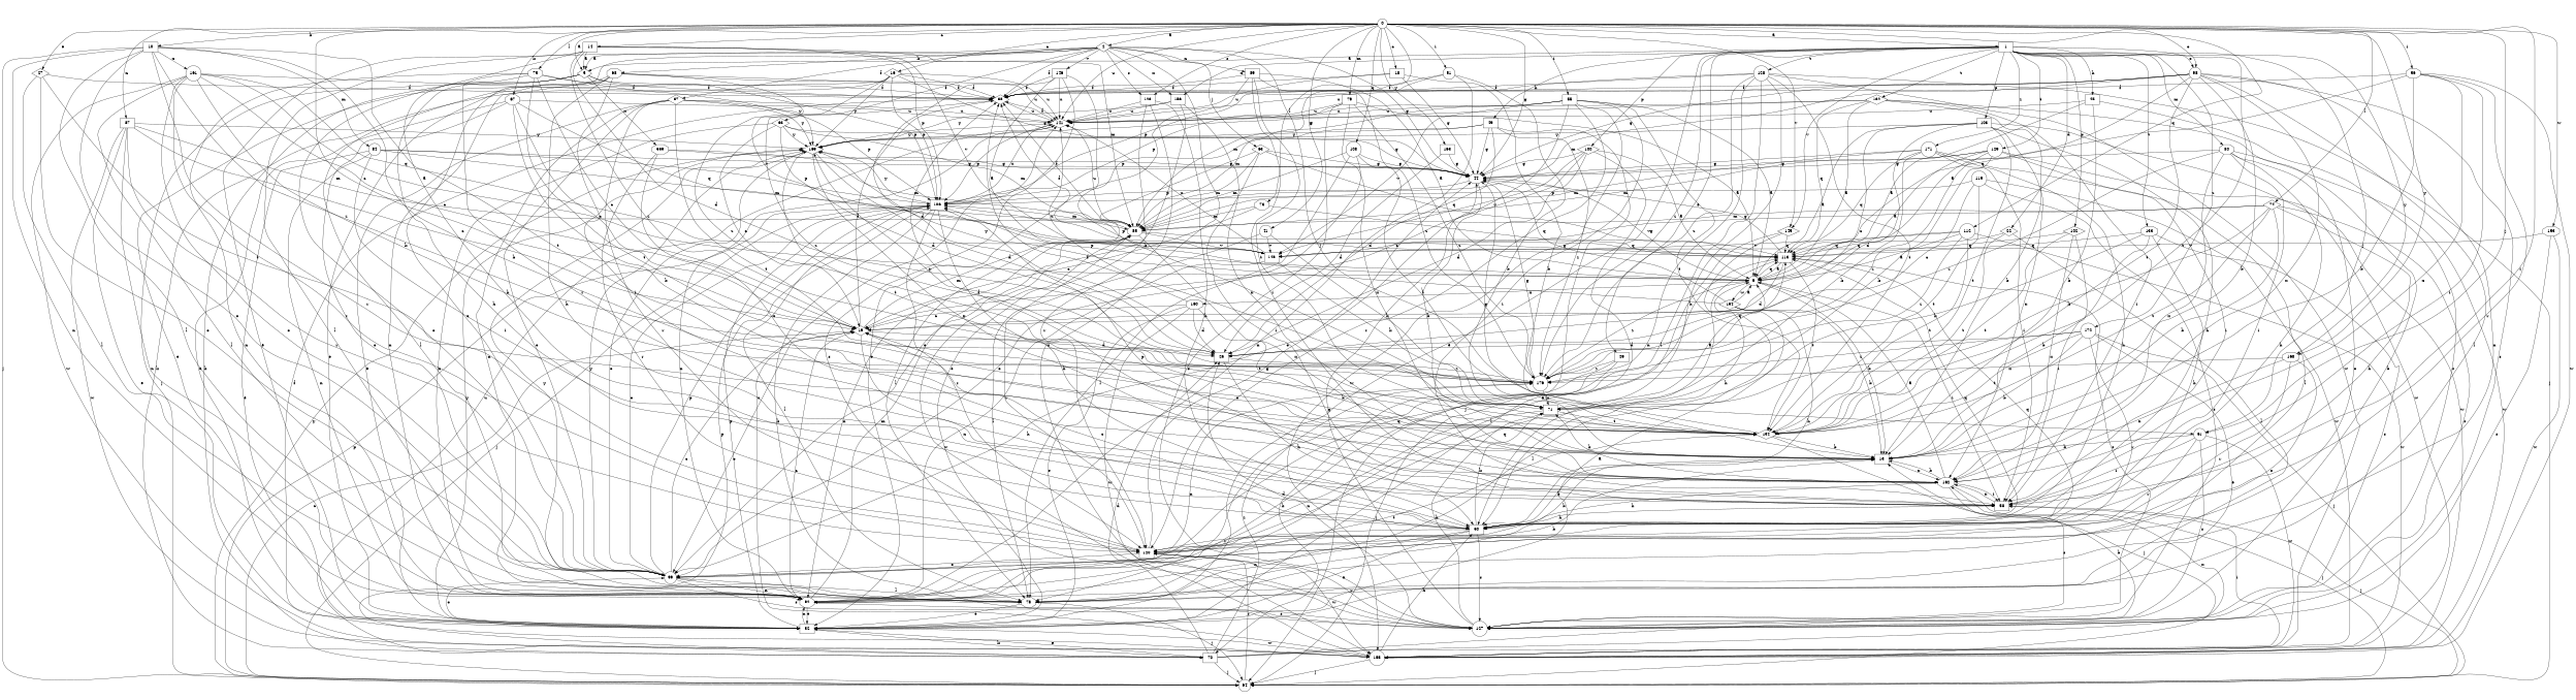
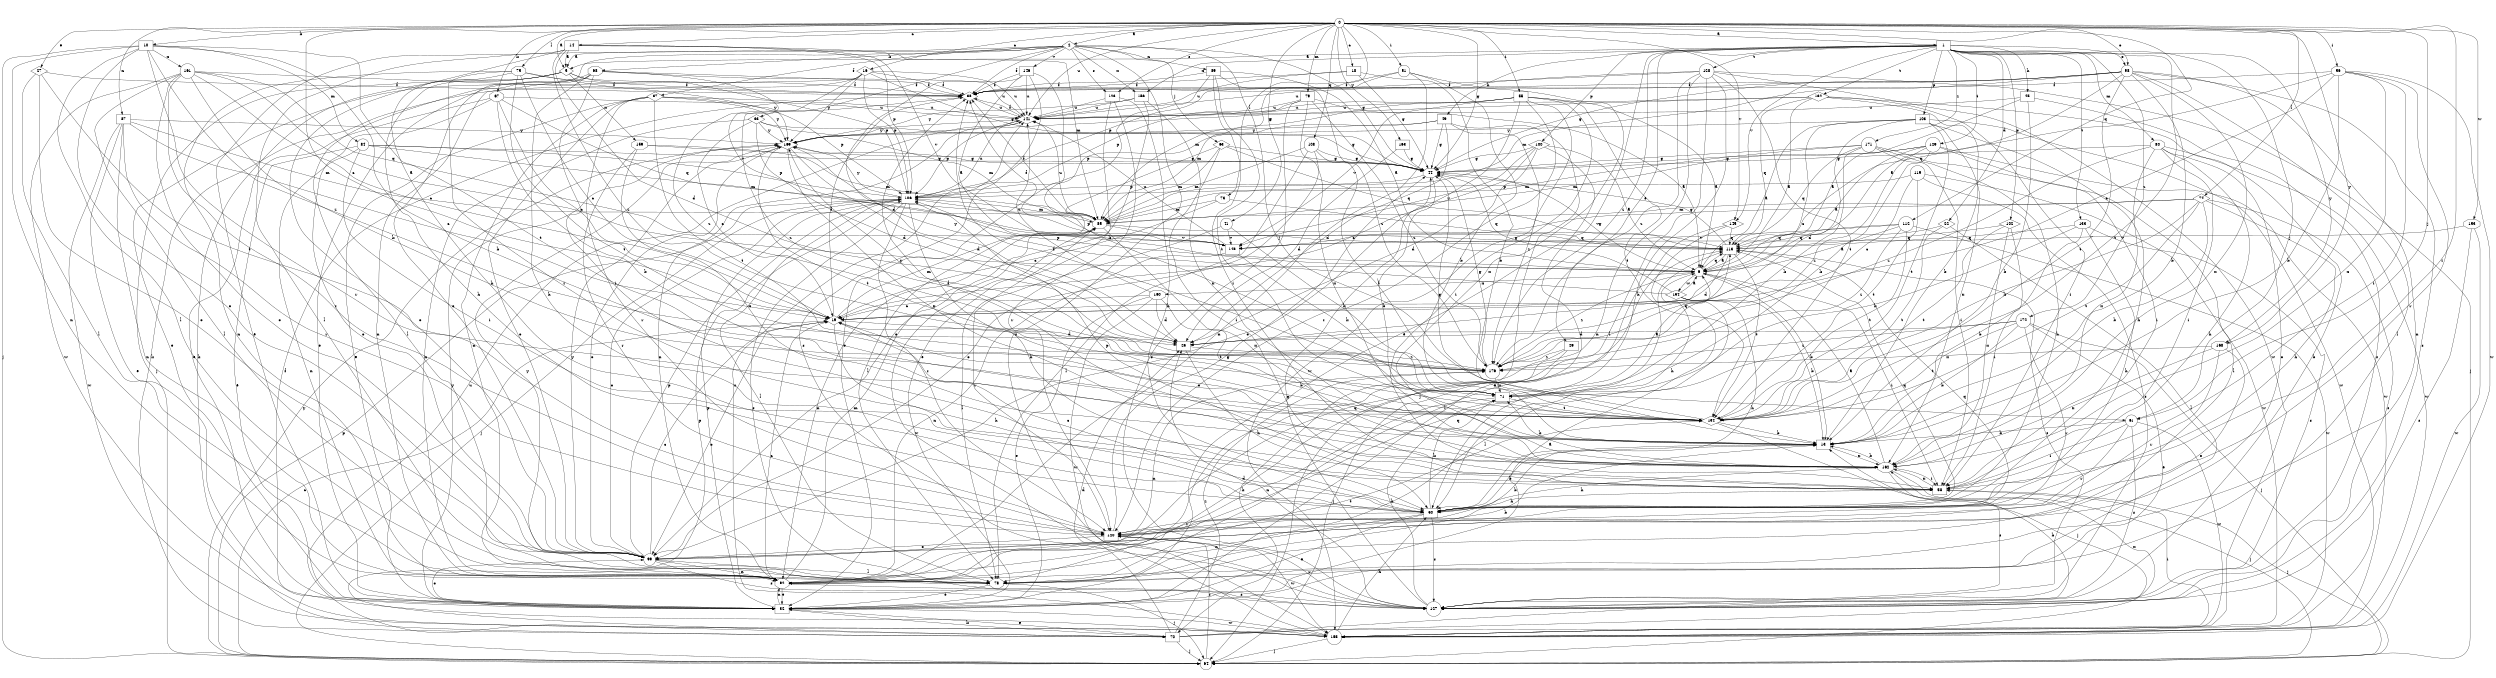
  strict digraph {
    fontname="DejaVu Serif"
    node [fontname="DejaVu Serif" shape=box]
    edge [fontname="DejaVu Serif"]
    0 [shape=circle]
    1
    2 [shape=diamond]
    5 [shape=diamond]
    10
    14
    16 [shape=diamond]
    18
    19 [shape=diamond]
    27 [shape=diamond]
    41 [shape=circle]
    44 [shape=octagon]
    51 [shape=circle]
    55
    56 [shape=octagon]
    58
    61 [shape=circle]
    67 [shape=octagon]
    73 [shape=octagon]
    74 [shape=diamond]
    75 [shape=octagon]
    79
    87
    98 [shape=circle]
    108 [shape=circle]
    112 [shape=circle]
    123
    141 [shape=diamond]
    145 [shape=diamond]
    153 [shape=octagon]
    163
    168 [shape=octagon]
    22 [shape=diamond]
    29
    32
    45
    49
    80 [shape=octagon]
    100 [shape=diamond]
    102 [shape=diamond]
    103
    128 [shape=circle]
    129 [shape=circle]
    132 [shape=diamond]
    133 [shape=octagon]
    134 [shape=diamond]
    156
    171 [shape=circle]
    172 [shape=circle]
    176 [shape=circle]
    33 [shape=diamond]
    37 [shape=diamond]
    38 [shape=diamond]
    63 [shape=diamond]
    68 [shape=octagon]
    78 [shape=octagon]
    89
    99 [shape=circle]
    127 [shape=circle]
    146
    50
    64 [shape=circle]
    70
    106
-   159 [shape=octagon label=559]
+   159 [shape=octagon]
    13
    84 [shape=circle]
    92 [shape=octagon]
    120
    161 [shape=circle]
    25
    85 [shape=octagon]
    148
    169 [shape=diamond]
    71
    162 [shape=octagon]
    6 [shape=circle]
    155 [shape=circle]
    113
    119 [shape=circle]
    154 [shape=diamond]
    160 [shape=octagon]
    0 -> 1 [label=a]
    0 -> 2 [label=a]
    0 -> 5 [label=a]
    0 -> 10 [label=b]
    0 -> 14 [label=c]
    0 -> 16 [label=c]
    0 -> 18 [label=c]
    0 -> 19 [label=c]
    0 -> 27 [label=e]
    0 -> 41 [label=g]
    0 -> 44 [label=g]
    0 -> 51 [label=i]
    0 -> 55 [label=i]
    0 -> 56 [label=i]
    0 -> 58 [label=i]
    0 -> 61 [label=j]
    0 -> 67 [label=k]
    0 -> 73 [label=l]
    0 -> 74 [label=l]
    0 -> 75 [label=l]
    0 -> 79 [label=m]
    0 -> 87 [label=n]
    0 -> 98 [label=o]
    0 -> 108 [label=q]
    0 -> 112 [label=q]
    0 -> 123 [label=s]
    0 -> 141 [label=u]
    0 -> 145 [label=v]
    0 -> 153 [label=w]
    0 -> 163 [label=y]
    0 -> 168 [label=y]
    1 -> 5 [label=a]
    1 -> 61 [label=j]
    1 -> 98 [label=o]
    1 -> 145 [label=v]
    1 -> 168 [label=y]
    1 -> 22 [label=d]
    1 -> 29 [label=e]
    1 -> 32 [label=e]
    1 -> 45 [label=h]
    1 -> 49 [label=h]
    1 -> 80 [label=m]
    1 -> 100 [label=p]
    1 -> 102 [label=p]
    1 -> 103 [label=p]
    1 -> 128 [label=t]
    1 -> 129 [label=t]
    1 -> 132 [label=t]
    1 -> 133 [label=t]
    1 -> 134 [label=t]
    1 -> 156 [label=x]
    1 -> 171 [label=z]
    1 -> 172 [label=z]
    1 -> 176 [label=z]
    2 -> 5 [label=a]
    2 -> 44 [label=g]
    2 -> 61 [label=j]
    2 -> 123 [label=s]
    2 -> 156 [label=x]
    2 -> 33 [label=f]
    2 -> 37 [label=f]
    2 -> 38 [label=f]
    2 -> 63 [label=j]
    2 -> 68 [label=k]
    2 -> 78 [label=l]
    2 -> 89 [label=n]
    2 -> 99 [label=o]
    2 -> 127 [label=s]
    2 -> 146 [label=v]
    5 -> 38 [label=f]
    5 -> 50 [label=h]
    5 -> 64 [label=j]
    5 -> 70 [label=k]
    5 -> 106 [label=p]
    5 -> 159 [label=x]
    10 -> 134 [label=t]
    10 -> 176 [label=z]
    10 -> 78 [label=l]
    10 -> 99 [label=o]
    10 -> 64 [label=j]
    10 -> 13 [label=b]
    10 -> 84 [label=m]
    10 -> 92 [label=n]
    10 -> 120 [label=r]
    10 -> 161 [label=x]
    14 -> 5 [label=a]
    14 -> 32 [label=e]
    14 -> 176 [label=z]
    14 -> 50 [label=h]
    14 -> 106 [label=p]
    14 -> 25 [label=d]
    14 -> 85 [label=m]
    14 -> 148 [label=v]
    16 -> 44 [label=g]
    16 -> 141 [label=u]
    16 -> 32 [label=e]
    16 -> 38 [label=f]
    16 -> 70 [label=k]
    16 -> 106 [label=p]
    16 -> 148 [label=v]
    16 -> 169 [label=y]
    18 -> 44 [label=g]
    18 -> 141 [label=u]
    18 -> 38 [label=f]
    18 -> 13 [label=b]
    19 -> 38 [label=f]
    19 -> 99 [label=o]
    19 -> 50 [label=h]
    19 -> 13 [label=b]
    19 -> 25 [label=d]
    19 -> 85 [label=m]
    27 -> 134 [label=t]
    27 -> 38 [label=f]
    27 -> 78 [label=l]
    27 -> 99 [label=o]
    41 -> 78 [label=l]
    41 -> 148 [label=v]
    41 -> 71 [label=k]
    44 -> 106 [label=p]
    44 -> 13 [label=b]
    51 -> 38 [label=f]
    51 -> 13 [label=b]
    51 -> 92 [label=n]
    51 -> 85 [label=m]
+   51 -> 162 [label=x]
    55 -> 58 [label=i]
    55 -> 141 [label=u]
    55 -> 134 [label=t]
    55 -> 99 [label=o]
    55 -> 120 [label=r]
    55 -> 85 [label=m]
    55 -> 148 [label=v]
    55 -> 6 [label=a]
    55 -> 155 [label=w]
+   56 -> 19 [label=c]
    56 -> 58 [label=i]
    56 -> 38 [label=f]
    56 -> 13 [label=b]
    56 -> 120 [label=r]
    56 -> 162 [label=x]
    56 -> 155 [label=w]
    56 -> 113 [label=q]
    58 -> 50 [label=h]
    58 -> 64 [label=j]
    58 -> 106 [label=p]
    58 -> 162 [label=x]
    61 -> 58 [label=i]
    61 -> 127 [label=s]
    61 -> 13 [label=b]
    61 -> 120 [label=r]
    61 -> 155 [label=w]
    67 -> 19 [label=c]
    67 -> 141 [label=u]
    67 -> 32 [label=e]
    67 -> 99 [label=o]
    67 -> 13 [label=b]
    67 -> 113 [label=q]
    73 -> 19 [label=c]
    73 -> 85 [label=m]
    73 -> 113 [label=q]
    74 -> 134 [label=t]
    74 -> 127 [label=s]
    74 -> 50 [label=h]
    74 -> 13 [label=b]
    74 -> 85 [label=m]
    74 -> 148 [label=v]
    74 -> 71 [label=k]
    75 -> 19 [label=c]
    75 -> 58 [label=i]
    75 -> 134 [label=t]
    75 -> 38 [label=f]
    75 -> 99 [label=o]
    75 -> 92 [label=n]
    75 -> 169 [label=y]
    79 -> 141 [label=u]
    79 -> 176 [label=z]
    79 -> 127 [label=s]
    79 -> 106 [label=p]
    79 -> 162 [label=x]
    79 -> 6 [label=a]
    87 -> 19 [label=c]
    87 -> 32 [label=e]
    87 -> 92 [label=n]
    87 -> 120 [label=r]
    87 -> 85 [label=m]
    87 -> 169 [label=y]
    87 -> 155 [label=w]
    98 -> 44 [label=g]
    98 -> 141 [label=u]
    98 -> 134 [label=t]
    98 -> 38 [label=f]
    98 -> 78 [label=l]
    98 -> 127 [label=s]
    98 -> 13 [label=b]
    98 -> 92 [label=n]
    98 -> 85 [label=m]
    98 -> 162 [label=x]
    98 -> 6 [label=a]
    108 -> 44 [label=g]
    108 -> 134 [label=t]
    108 -> 78 [label=l]
    108 -> 99 [label=o]
    108 -> 85 [label=m]
    112 -> 134 [label=t]
    112 -> 176 [label=z]
    112 -> 148 [label=v]
    112 -> 6 [label=a]
    112 -> 155 [label=w]
    112 -> 113 [label=q]
    123 -> 141 [label=u]
    123 -> 32 [label=e]
    123 -> 50 [label=h]
    123 -> 120 [label=r]
    141 -> 38 [label=f]
    141 -> 106 [label=p]
    141 -> 92 [label=n]
    141 -> 169 [label=y]
    145 -> 78 [label=l]
    145 -> 50 [label=h]
    145 -> 113 [label=q]
    153 -> 127 [label=s]
    153 -> 148 [label=v]
    153 -> 155 [label=w]
    163 -> 44 [label=g]
    163 -> 25 [label=d]
    168 -> 176 [label=x]
    168 -> 99 [label=o]
    168 -> 120 [label=r]
    168 -> 162 [label=x]
    22 -> 134 [label=t]
    22 -> 78 [label=l]
    22 -> 113 [label=q]
    29 -> 176 [label=z]
    29 -> 64 [label=j]
    29 -> 70 [label=k]
    32 -> 99 [label=o]
    32 -> 70 [label=k]
    32 -> 106 [label=p]
    32 -> 92 [label=n]
    32 -> 169 [label=y]
    32 -> 6 [label=a]
    32 -> 155 [label=w]
    45 -> 141 [label=u]
    45 -> 127 [label=s]
    45 -> 13 [label=b]
    45 -> 6 [label=a]
    49 -> 44 [label=g]
    49 -> 176 [label=z]
    49 -> 64 [label=j]
    49 -> 106 [label=p]
    49 -> 25 [label=d]
    49 -> 169 [label=y]
    80 -> 44 [label=g]
    80 -> 58 [label=i]
    80 -> 176 [label=z]
    80 -> 99 [label=o]
    80 -> 50 [label=h]
    80 -> 162 [label=x]
    80 -> 155 [label=w]
    100 -> 19 [label=c]
    100 -> 44 [label=g]
    100 -> 32 [label=e]
    100 -> 25 [label=d]
    100 -> 148 [label=v]
    100 -> 6 [label=a]
    102 -> 58 [label=i]
    102 -> 134 [label=t]
    102 -> 162 [label=x]
    102 -> 113 [label=q]
    103 -> 19 [label=c]
    103 -> 134 [label=t]
    103 -> 50 [label=h]
    103 -> 25 [label=d]
    103 -> 169 [label=y]
    103 -> 162 [label=x]
    103 -> 6 [label=a]
    103 -> 155 [label=w]
    128 -> 134 [label=t]
    128 -> 176 [label=z]
    128 -> 38 [label=f]
    128 -> 78 [label=l]
    128 -> 50 [label=h]
    128 -> 64 [label=j]
    128 -> 106 [label=p]
    128 -> 92 [label=n]
    128 -> 155 [label=w]
    129 -> 44 [label=g]
    129 -> 58 [label=i]
    129 -> 176 [label=z]
    129 -> 85 [label=m]
    129 -> 71 [label=k]
    129 -> 6 [label=a]
    129 -> 155 [label=w]
    132 -> 58 [label=i]
    132 -> 141 [label=u]
    132 -> 127 [label=b]
    132 -> 13 [label=b]
    132 -> 169 [label=y]
    132 -> 6 [label=a]
    132 -> 113 [label=q]
    133 -> 127 [label=s]
    133 -> 50 [label=h]
    133 -> 13 [label=b]
    133 -> 71 [label=k]
    133 -> 113 [label=q]
    134 -> 44 [label=g]
    134 -> 64 [label=j]
    134 -> 13 [label=b]
    156 -> 141 [label=u]
    156 -> 99 [label=o]
    156 -> 169 [label=y]
    156 -> 162 [label=x]
    171 -> 44 [label=g]
    171 -> 58 [label=i]
    171 -> 78 [label=l]
    171 -> 50 [label=h]
    171 -> 85 [label=m]
    171 -> 71 [label=k]
    171 -> 113 [label=q]
    172 -> 32 [label=e]
    172 -> 134 [label=t]
    172 -> 176 [label=z]
    172 -> 64 [label=j]
    172 -> 13 [label=b]
    172 -> 120 [label=r]
    172 -> 25 [label=d]
    176 -> 44 [label=g]
    176 -> 92 [label=n]
    176 -> 169 [label=y]
    176 -> 71 [label=k]
    176 -> 113 [label=q]
    33 -> 19 [label=c]
    33 -> 44 [label=g]
    33 -> 92 [label=n]
    33 -> 25 [label=d]
    33 -> 85 [label=m]
    33 -> 169 [label=y]
    37 -> 141 [label=u]
    37 -> 32 [label=e]
    37 -> 134 [label=t]
    37 -> 99 [label=o]
    37 -> 106 [label=p]
    37 -> 92 [label=n]
    37 -> 120 [label=r]
    37 -> 169 [label=y]
    38 -> 141 [label=u]
    38 -> 176 [label=z]
    63 -> 44 [label=g]
    63 -> 58 [label=i]
    63 -> 78 [label=l]
    63 -> 85 [label=m]
    63 -> 113 [label=q]
    68 -> 58 [label=i]
    68 -> 141 [label=u]
    68 -> 32 [label=e]
    68 -> 176 [label=z]
    68 -> 38 [label=f]
    68 -> 78 [label=l]
    68 -> 50 [label=h]
    68 -> 92 [label=n]
    78 -> 32 [label=e]
    78 -> 64 [label=j]
    78 -> 13 [label=b]
    78 -> 169 [label=y]
    89 -> 58 [label=i]
    89 -> 32 [label=e]
    89 -> 134 [label=t]
    89 -> 176 [label=z]
    89 -> 38 [label=f]
    89 -> 6 [label=a]
    99 -> 19 [label=c]
    99 -> 78 [label=l]
    99 -> 127 [label=s]
    99 -> 106 [label=p]
    99 -> 92 [label=n]
    99 -> 169 [label=y]
    99 -> 113 [label=q]
    127 -> 44 [label=g]
    127 -> 120 [label=r]
    127 -> 25 [label=d]
    127 -> 71 [label=k]
    146 -> 141 [label=u]
    146 -> 38 [label=f]
    146 -> 127 [label=s]
    146 -> 25 [label=d]
    146 -> 71 [label=k]
    146 -> 6 [label=a]
    50 -> 19 [label=c]
    50 -> 32 [label=e]
    50 -> 127 [label=s]
    50 -> 13 [label=b]
    50 -> 92 [label=n]
    50 -> 120 [label=r]
    50 -> 71 [label=k]
    50 -> 113 [label=q]
    64 -> 19 [label=c]
    64 -> 106 [label=p]
    64 -> 120 [label=r]
    64 -> 169 [label=y]
    70 -> 58 [label=i]
    70 -> 141 [label=u]
    70 -> 32 [label=e]
    70 -> 176 [label=z]
    70 -> 64 [label=j]
    70 -> 106 [label=p]
    70 -> 13 [label=b]
    70 -> 25 [label=d]
    70 -> 162 [label=x]
    106 -> 141 [label=u]
    106 -> 78 [label=l]
    106 -> 99 [label=o]
-   106 -> 127 [label=k]
+   106 -> 127 [label=s]
    106 -> 50 [label=h]
    106 -> 64 [label=j]
    106 -> 120 [label=r]
    106 -> 85 [label=m]
    106 -> 169 [label=y]
    159 -> 44 [label=g]
    159 -> 120 [label=r]
    159 -> 85 [label=m]
    159 -> 162 [label=x]
    13 -> 19 [label=c]
    13 -> 162 [label=x]
    84 -> 44 [label=g]
    84 -> 58 [label=i]
    84 -> 32 [label=e]
    84 -> 106 [label=p]
    84 -> 92 [label=n]
    84 -> 85 [label=m]
    92 -> 19 [label=c]
    92 -> 32 [label=e]
    92 -> 134 [label=t]
    92 -> 127 [label=s]
    92 -> 85 [label=m]
    92 -> 113 [label=q]
    120 -> 44 [label=g]
    120 -> 99 [label=o]
    120 -> 13 [label=b]
    120 -> 155 [label=w]
    120 -> 113 [label=q]
    161 -> 19 [label=c]
    161 -> 38 [label=f]
    161 -> 78 [label=l]
    161 -> 99 [label=o]
    161 -> 120 [label=r]
    161 -> 71 [label=k]
    161 -> 6 [label=a]
    161 -> 155 [label=w]
    161 -> 113 [label=q]
    25 -> 176 [label=z]
    25 -> 50 [label=h]
    85 -> 141 [label=u]
    85 -> 38 [label=f]
    85 -> 92 [label=n]
    85 -> 120 [label=r]
    85 -> 148 [label=v]
    85 -> 162 [label=x]
    85 -> 155 [label=w]
    85 -> 113 [label=q]
    148 -> 141 [label=u]
    148 -> 38 [label=f]
    148 -> 92 [label=n]
    148 -> 71 [label=k]
    169 -> 44 [label=g]
    169 -> 134 [label=t]
    169 -> 99 [label=o]
    169 -> 25 [label=d]
    169 -> 162 [label=x]
    71 -> 134 [label=t]
    71 -> 38 [label=f]
    71 -> 92 [label=n]
    71 -> 6 [label=a]
    162 -> 58 [label=i]
    162 -> 38 [label=f]
    162 -> 127 [label=s]
    162 -> 50 [label=h]
    162 -> 64 [label=j]
    162 -> 13 [label=b]
    162 -> 71 [label=k]
    162 -> 6 [label=a]
    6 -> 44 [label=g]
    6 -> 58 [label=i]
    6 -> 176 [label=z]
    6 -> 106 [label=p]
    6 -> 13 [label=b]
    6 -> 113 [label=q]
    6 -> 154 [label=w]
    6 -> 160 [label=x]
    155 -> 141 [label=u]
    155 -> 38 [label=f]
    155 -> 50 [label=h]
    155 -> 64 [label=j]
    113 -> 44 [label=g]
    113 -> 134 [label=t]
    113 -> 127 [label=s]
    113 -> 106 [label=p]
    113 -> 25 [label=d]
    113 -> 6 [label=a]
    119 -> 19 [label=c]
    119 -> 134 [label=t]
    119 -> 127 [label=s]
    119 -> 106 [label=p]
    119 -> 155 [label=w]
    154 -> 44 [label=g]
    154 -> 78 [label=l]
    154 -> 50 [label=h]
    154 -> 13 [label=b]
    154 -> 169 [label=y]
    154 -> 6 [label=a]
    160 -> 19 [label=c]
    160 -> 141 [label=u]
    160 -> 32 [label=e]
    160 -> 134 [label=t]
    160 -> 25 [label=d]
    160 -> 155 [label=w]
  }
